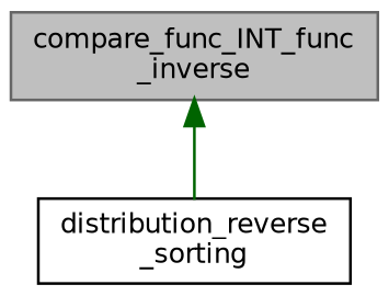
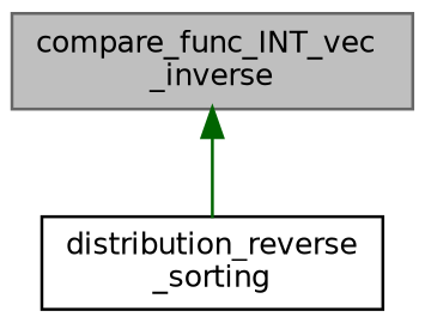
  digraph {
    rankdir=TB
    node [fontname=Helvetica fontsize=10 shape=record style=filled]
-   n1 [color=gray40 fillcolor=grey75 fontcolor=black height=0.2 label="compare_func_INT_func\l_inverse" width=0.4]
+   n1 [color=gray40 fillcolor=grey75 fontcolor=black height=0.2 label="compare_func_INT_vec\l_inverse" width=0.4]
    n2 [color=black fillcolor=white height=0.2 label="distribution_reverse\l_sorting" width=0.4]
    n1 -> n2 [color=darkgreen dir=back fontname=Helvetica fontsize=10 labelfontname=Helvetica labelfontsize=10 style=solid]
  }
